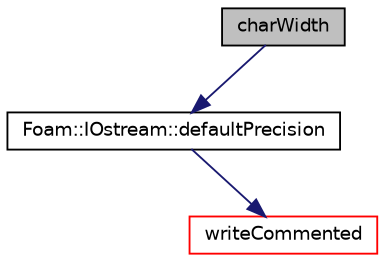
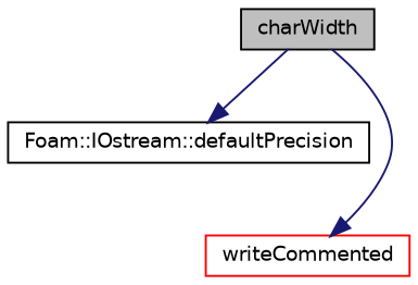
  digraph {
    fontname="DejaVu Sans"
    rankdir=TB
    node [color=black fontname="DejaVu Sans" fontsize=10 shape=record]
    edge [color=midnightblue fontname="DejaVu Sans" fontsize=10 labelfontname=Helvetica labelfontsize=10 style=solid]
    n1 [fillcolor=grey75 fontcolor=black height=0.2 label=charWidth style=filled width=0.4]
    n2 [height=0.2 label="Foam::IOstream::defaultPrecision" width=0.4]
    n3 [color=red height=0.2 label=writeCommented width=0.4]
    n1 -> n2
-   n2 -> n3
+   n1 -> n3
  }
